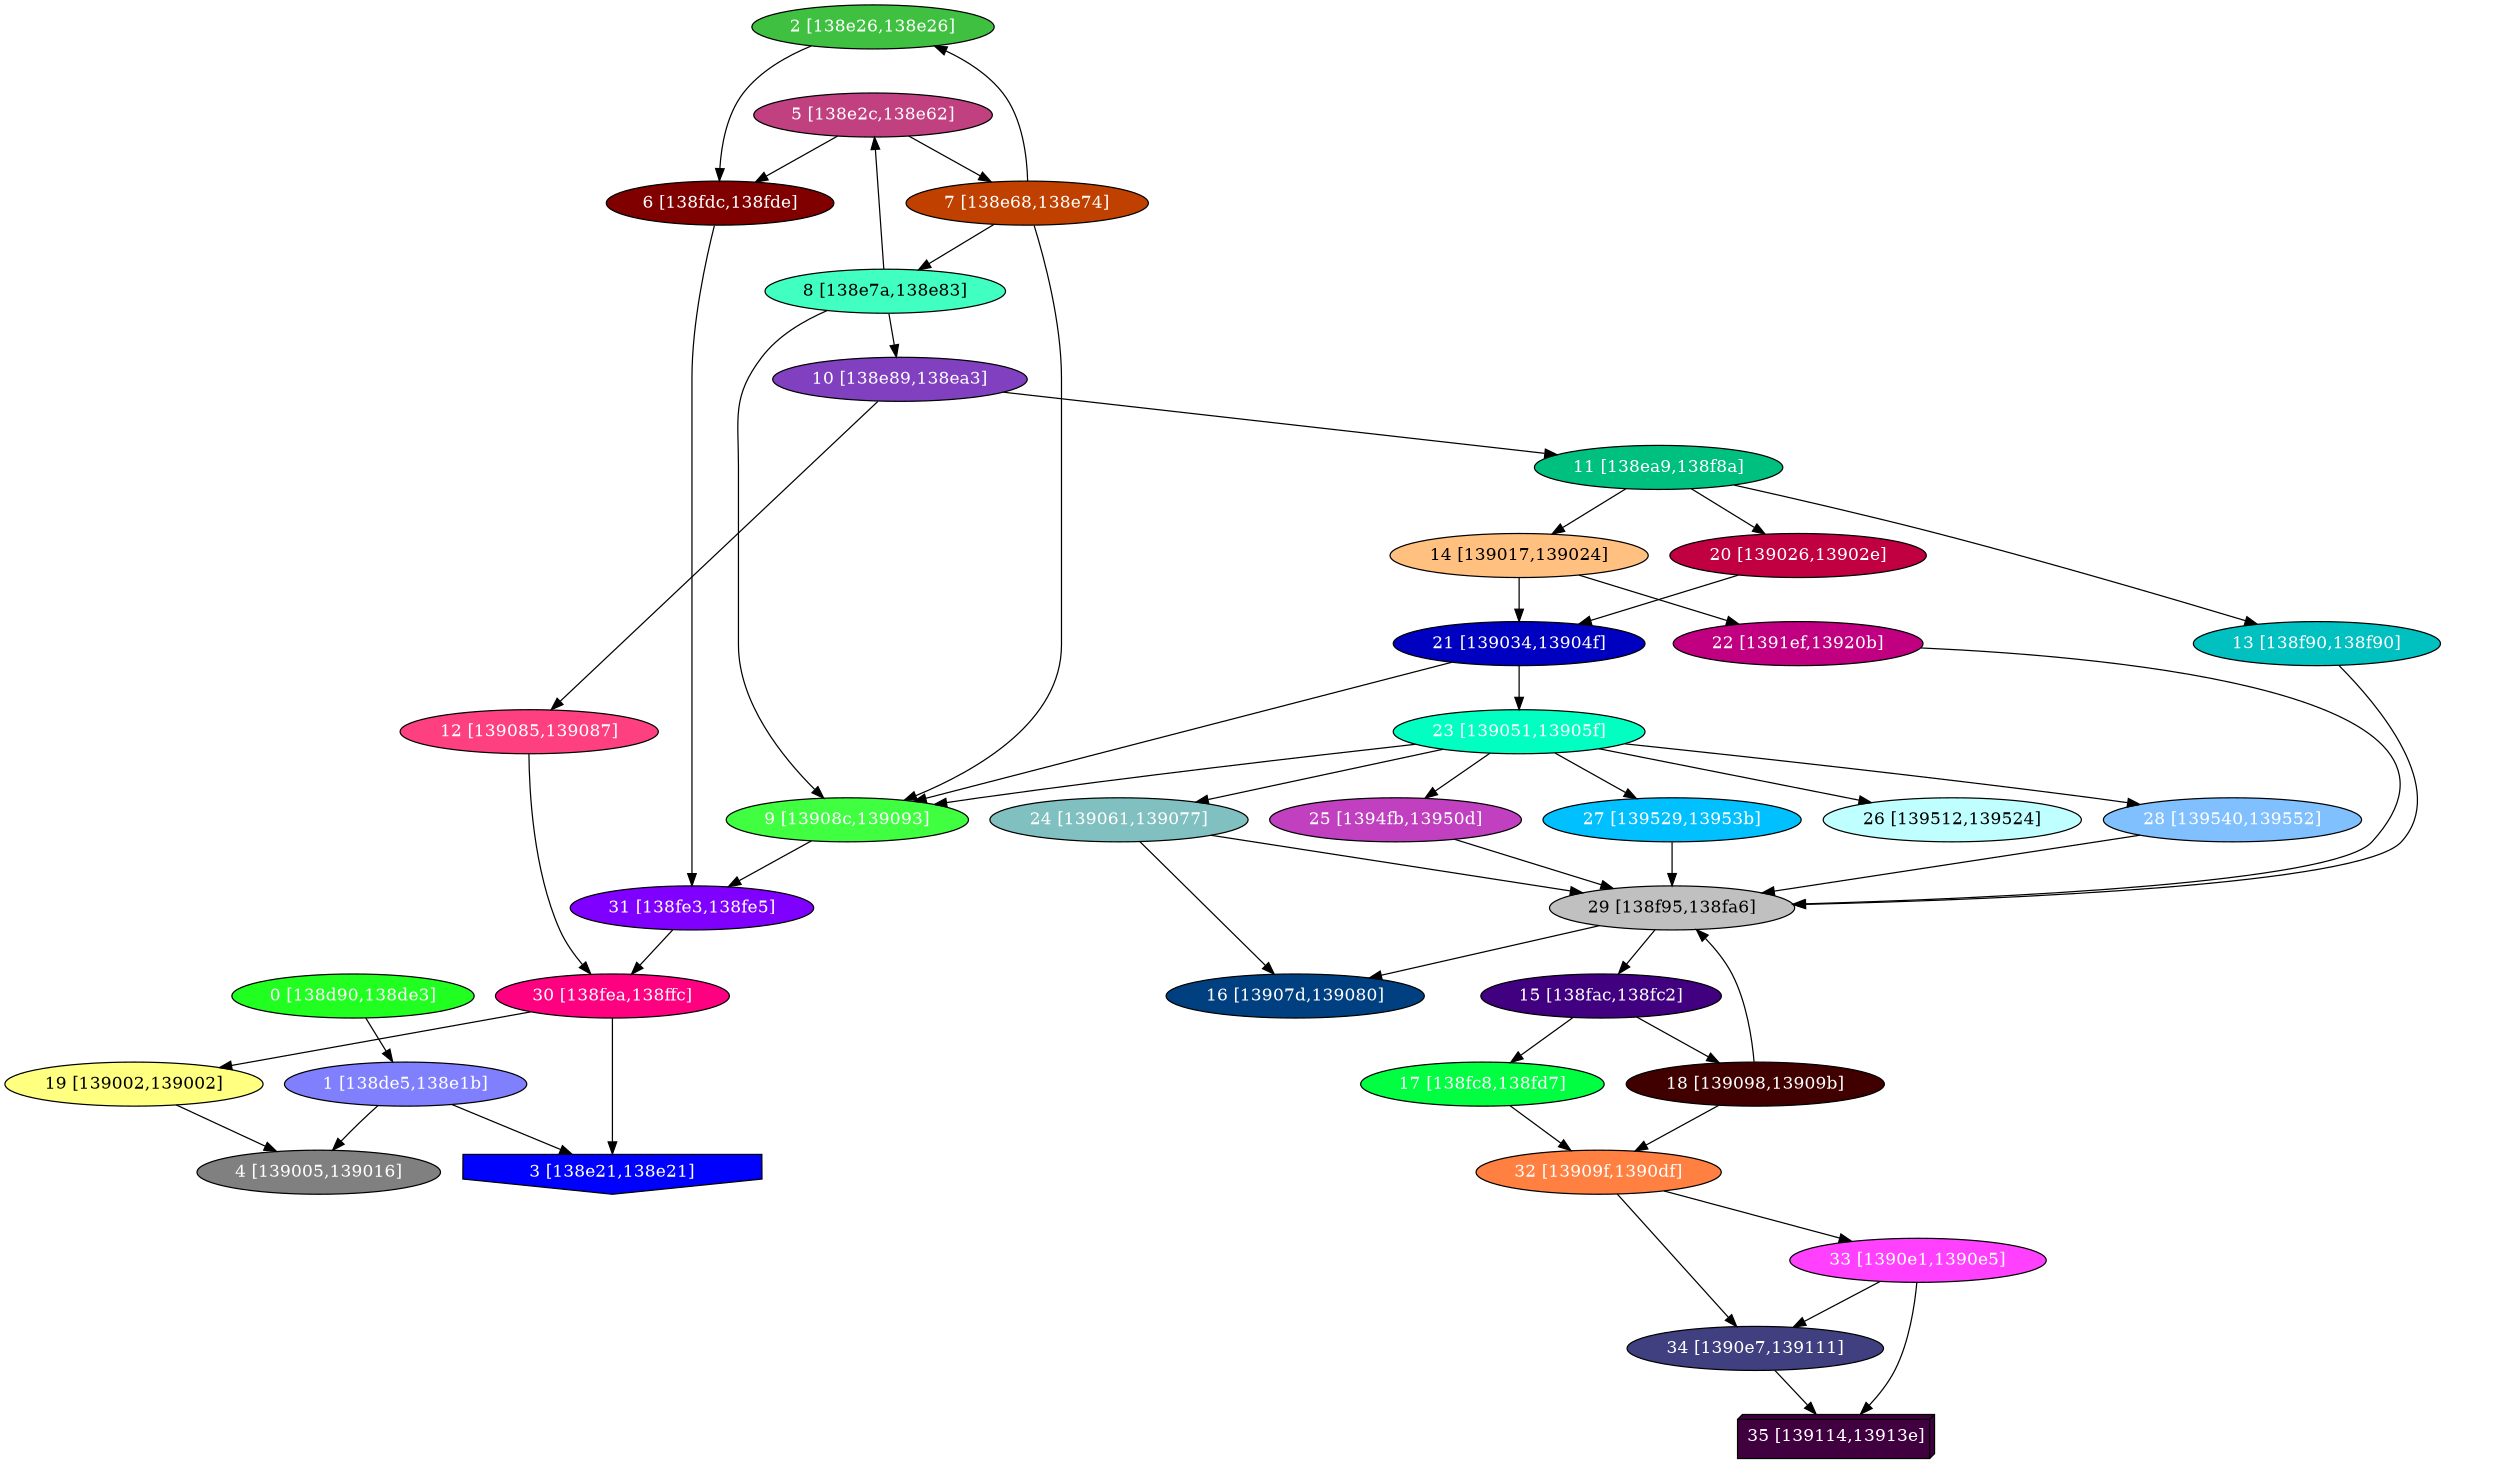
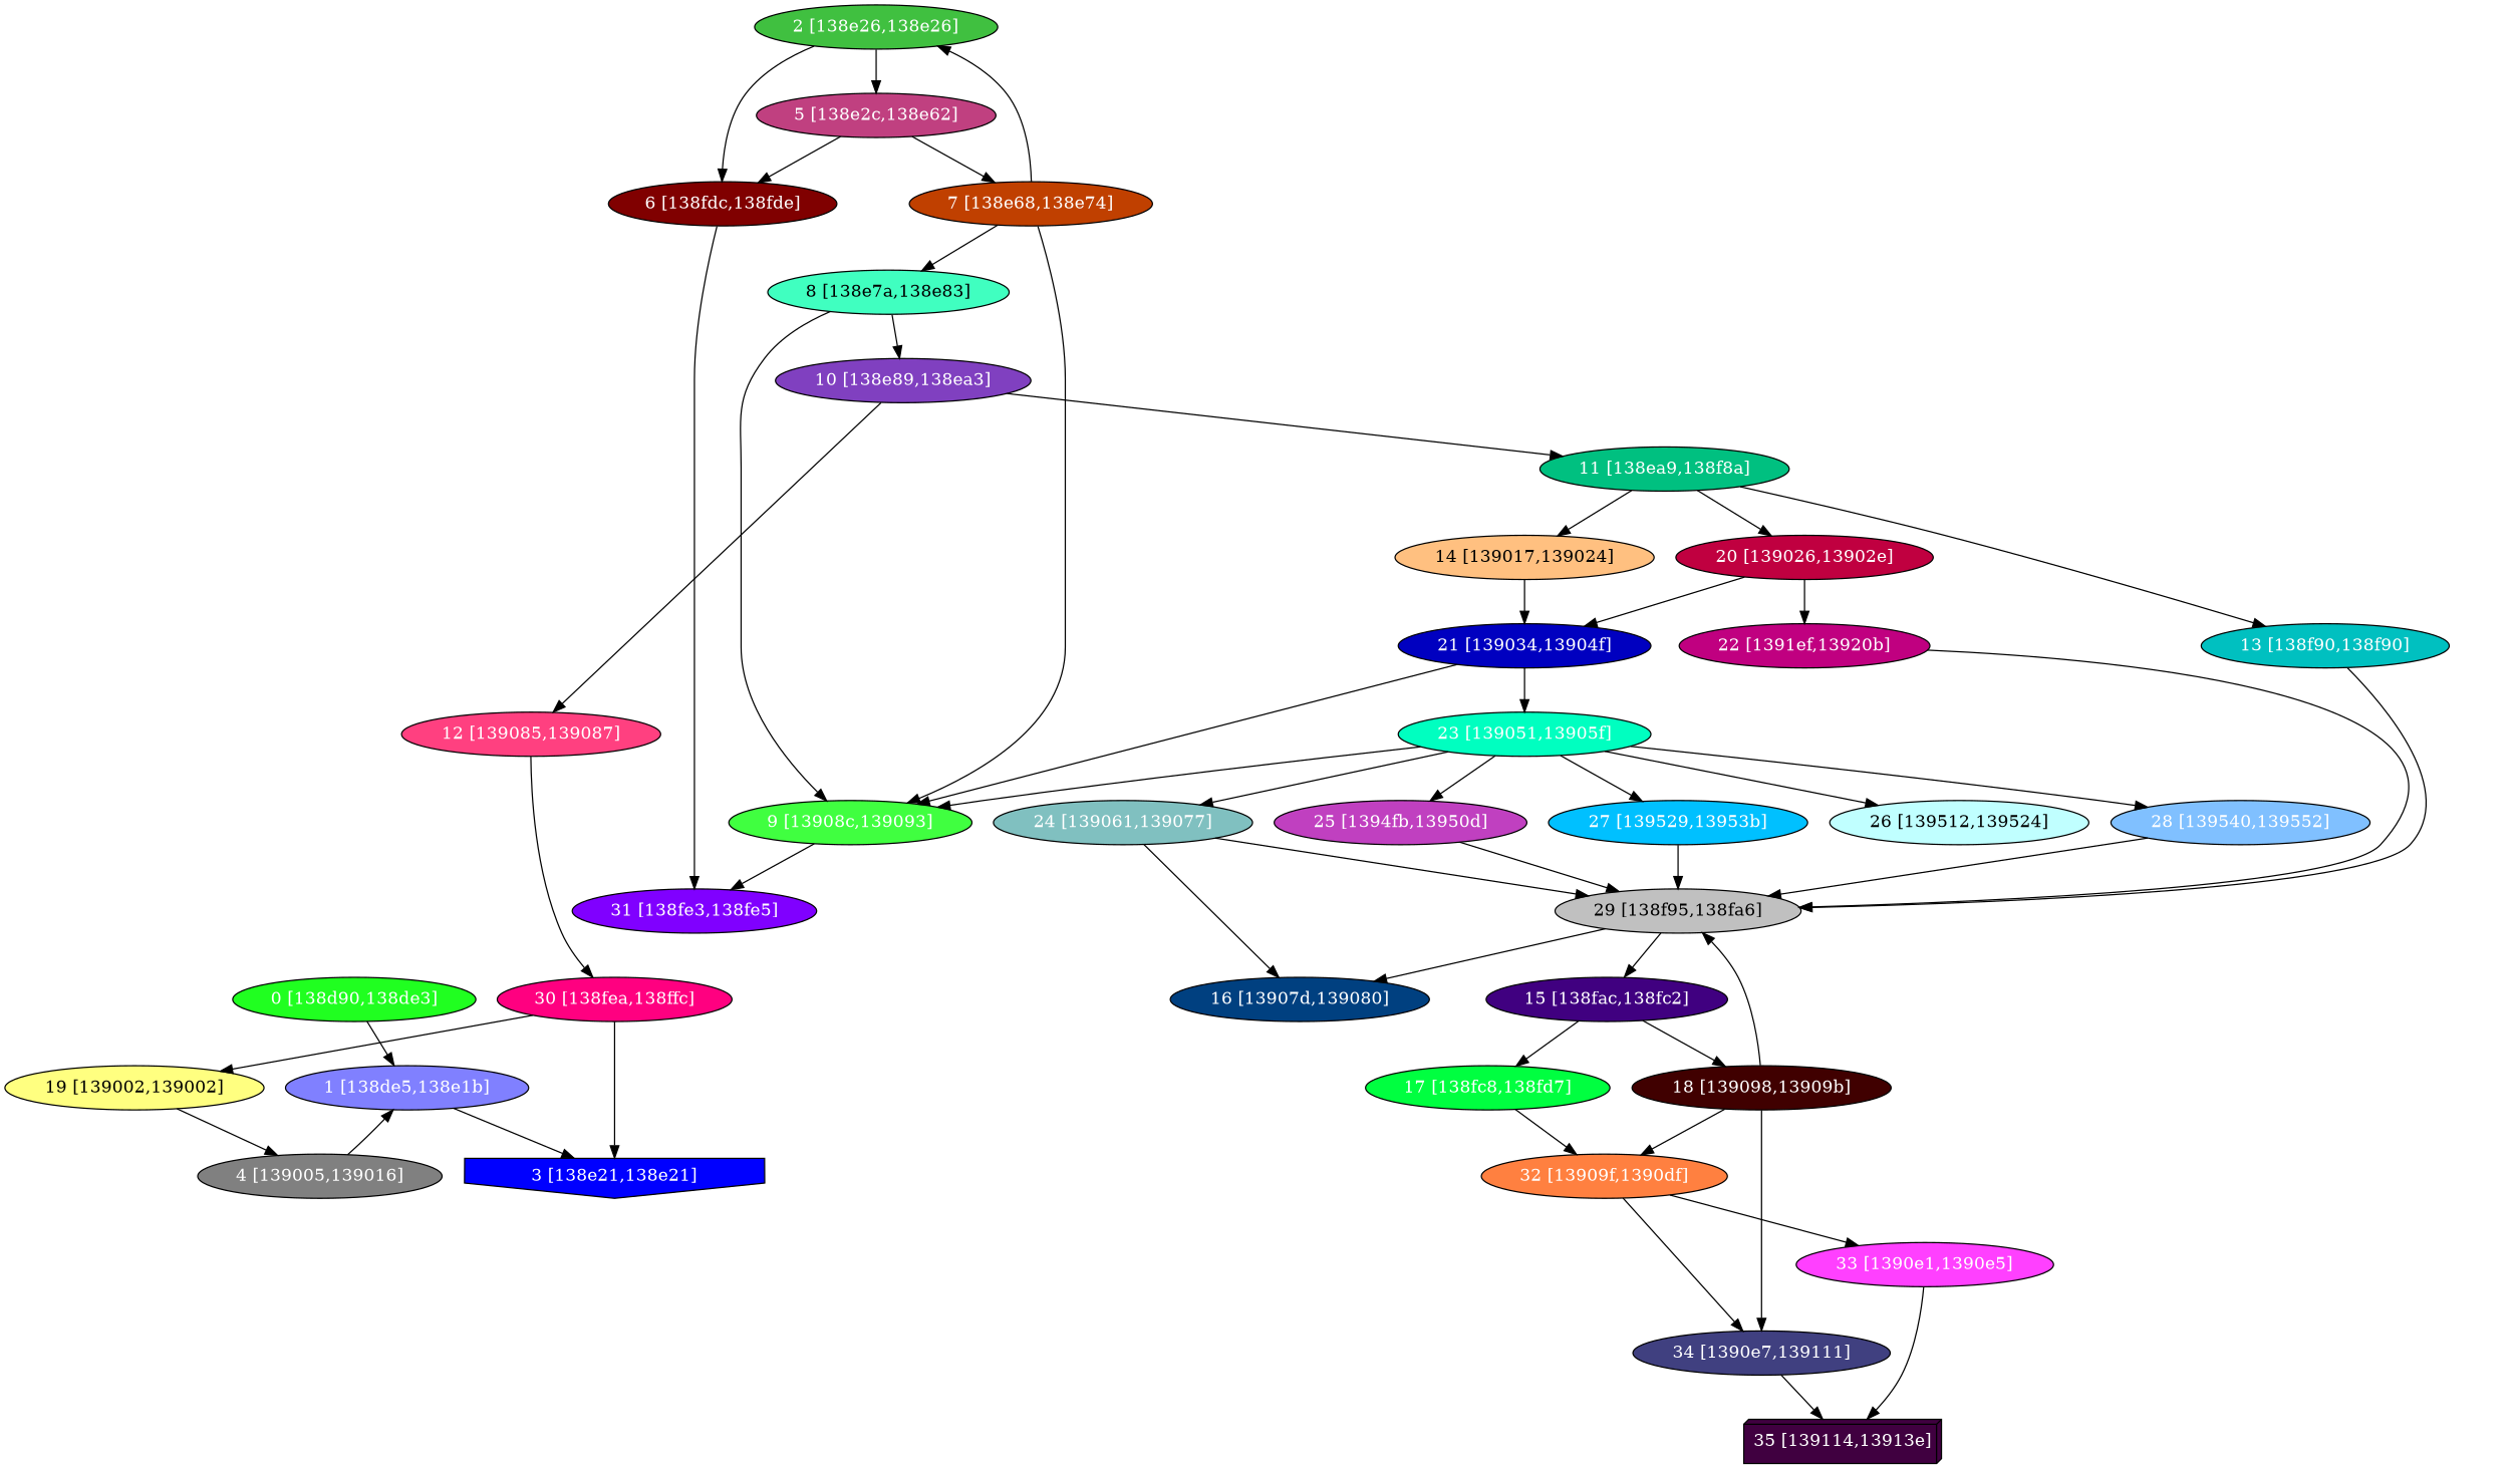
  digraph {
    node [fontcolor="#ffffff" shape=oval style=filled]
    n1 [fillcolor="#20FF20" label="0 [138d90,138de3]"]
    n2 [fillcolor="#8080FF" label="1 [138de5,138e1b]"]
    n3 [fillcolor="#0000FF" label="3 [138e21,138e21]" shape=invhouse]
    n4 [fillcolor="#808080" label="4 [139005,139016]"]
    n5 [fillcolor="#40C040" label="2 [138e26,138e26]"]
    n6 [fillcolor="#C04080" label="5 [138e2c,138e62]"]
    n7 [fillcolor="#800000" label="6 [138fdc,138fde]"]
    n8 [fillcolor="#C04000" label="7 [138e68,138e74]"]
    n9 [fillcolor="#8000FF" label="31 [138fe3,138fe5]"]
    n10 [fillcolor="#40FFC0" fontcolor="#000000" label="8 [138e7a,138e83]"]
    n11 [fillcolor="#40FF40" label="9 [13908c,139093]"]
    n12 [fillcolor="#FF0080" label="30 [138fea,138ffc]"]
    n13 [fillcolor="#8040C0" label="10 [138e89,138ea3]"]
    n14 [fillcolor="#00C080" label="11 [138ea9,138f8a]"]
    n15 [fillcolor="#FF4080" label="12 [139085,139087]"]
    n16 [fillcolor="#00C0C0" label="13 [138f90,138f90]"]
    n17 [fillcolor="#FFC080" fontcolor="#000000" label="14 [139017,139024]"]
    n18 [fillcolor="#C00040" label="20 [139026,13902e]"]
    n19 [fillcolor="#C0C0C0" fontcolor="#000000" label="29 [138f95,138fa6]"]
    n20 [fillcolor="#0000C0" label="21 [139034,13904f]"]
    n21 [fillcolor="#FFFF80" fontcolor="#000000" label="19 [139002,139002]"]
    n22 [fillcolor="#400080" label="15 [138fac,138fc2]"]
    n23 [fillcolor="#004080" label="16 [13907d,139080]"]
    n24 [fillcolor="#C00080" label="22 [1391ef,13920b]"]
    n25 [fillcolor="#00FFC0" label="23 [139051,13905f]"]
    n26 [fillcolor="#00FF40" label="17 [138fc8,138fd7]"]
    n27 [fillcolor="#400000" label="18 [139098,13909b]"]
    n28 [fillcolor="#FF8040" label="32 [13909f,1390df]"]
    n29 [fillcolor="#FF40FF" label="33 [1390e1,1390e5]"]
    n30 [fillcolor="#404080" label="34 [1390e7,139111]"]
    n31 [fillcolor="#80C0C0" label="24 [139061,139077]"]
    n32 [fillcolor="#C040C0" label="25 [1394fb,13950d]"]
    n33 [fillcolor="#C0FFFF" fontcolor="#000000" label="26 [139512,139524]"]
    n34 [fillcolor="#00C0FF" label="27 [139529,13953b]"]
    n35 [fillcolor="#80C0FF" label="28 [139540,139552]"]
    n36 [fillcolor="#400040" label="35 [139114,13913e]" shape=box3d]
    n1 -> n2
    n2 -> n3
-   n2 -> n4
-   n10 -> n6
+   n4 -> n2
+   n5 -> n6
    n5 -> n7
    n6 -> n7
    n6 -> n8
    n7 -> n9
    n8 -> n5
    n8 -> n10
    n8 -> n11
-   n9 -> n12
    n10 -> n11
    n10 -> n13
    n11 -> n9
    n12 -> n3
    n12 -> n21
    n13 -> n14
    n13 -> n15
    n14 -> n16
    n14 -> n17
    n14 -> n18
    n15 -> n12
    n16 -> n19
    n17 -> n20
    n18 -> n20
-   n17 -> n24
+   n18 -> n24
    n19 -> n22
    n19 -> n23
    n20 -> n11
    n20 -> n25
    n21 -> n4
    n22 -> n26
    n22 -> n27
    n24 -> n19
    n25 -> n11
    n25 -> n31
    n25 -> n32
    n25 -> n33
    n25 -> n34
    n25 -> n35
    n26 -> n28
    n27 -> n19
    n27 -> n28
    n28 -> n29
    n28 -> n30
-   n29 -> n30
+   n27 -> n30
    n29 -> n36
    n30 -> n36
    n31 -> n19
    n31 -> n23
    n32 -> n19
    n34 -> n19
    n35 -> n19
  }
